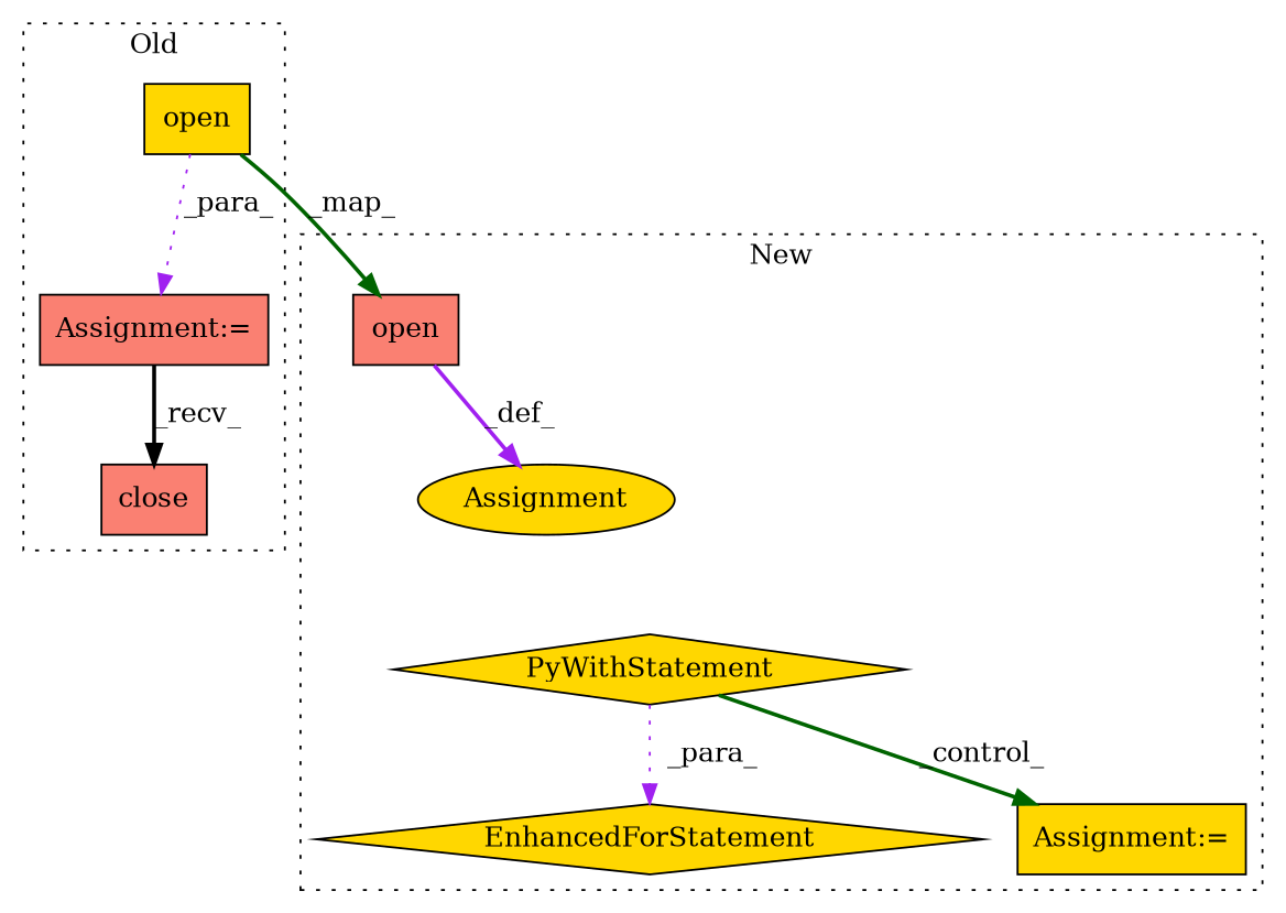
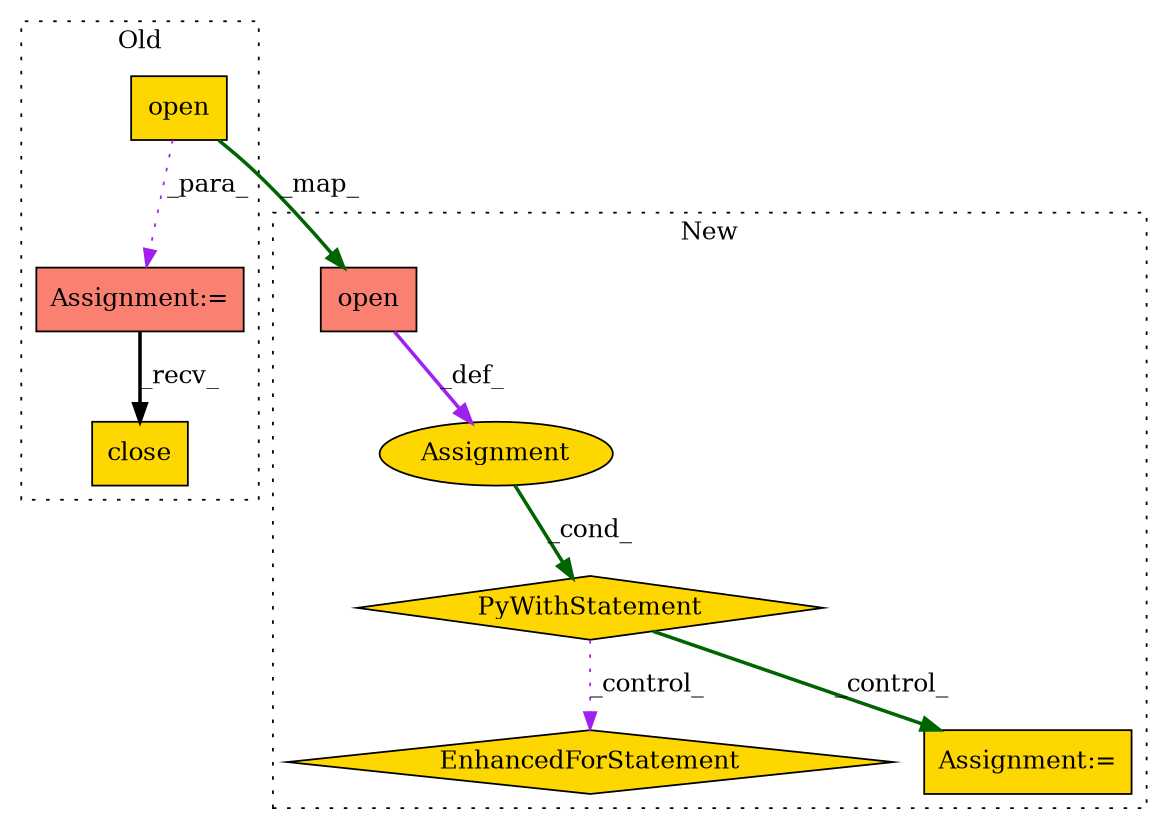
  digraph {
    node [a=32 fillcolor=gold l="5,1" shape=box style=filled]
    edge [color=purple style=bold]
-   n1 [fillcolor=salmon l=7 label=close s=2585]
+   n1 [l=7 label=close s=2585]
    n2 [a=7 fillcolor=salmon l=1 label="Assignment:=" s=2385]
    n3 [label=open s="2386,2409"]
    n4 [a=70 l="65,2" label=EnhancedForStatement s="2020,2102" shape=diamond]
    n5 [a=104 l="10,2" label=PyWithStatement s="1951,1985" shape=diamond]
    n6 [a=42 label=Assignment shape=ellipse l=""]
    n7 [a=7 l=4 label="Assignment:=" s=2004]
    n8 [fillcolor=salmon label=open s="1961,1984"]
    subgraph cluster_1 {
      label=Old
      style=dotted
      n1
      n2
      n3
    }
    subgraph cluster_2 {
      label=New
      style=dotted
      n4
      n5
      n6
      n7
      n8
    }
    n2 -> n1 [color=black label=_recv_]
    n3 -> n2 [label=_para_ style=dotted]
    n3 -> n8 [color=darkgreen label=_map_]
-   n5 -> n4 [label=_para_ style=dotted]
+   n5 -> n4 [label=_control_ style=dotted]
    n5 -> n7 [color=darkgreen label=_control_]
+   n6 -> n5 [color=darkgreen label=_cond_]
    n8 -> n6 [label=_def_]
  }
